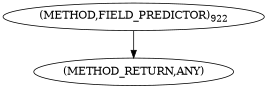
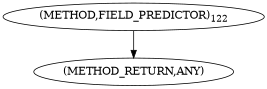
  digraph {
-   n1 [label=<(METHOD,FIELD_PREDICTOR)<SUB>922</SUB>>]
+   n1 [label=<(METHOD,FIELD_PREDICTOR)<SUB>122</SUB>>]
    n2 [label=<(METHOD_RETURN,ANY)>]
    n1 -> n2
  }
